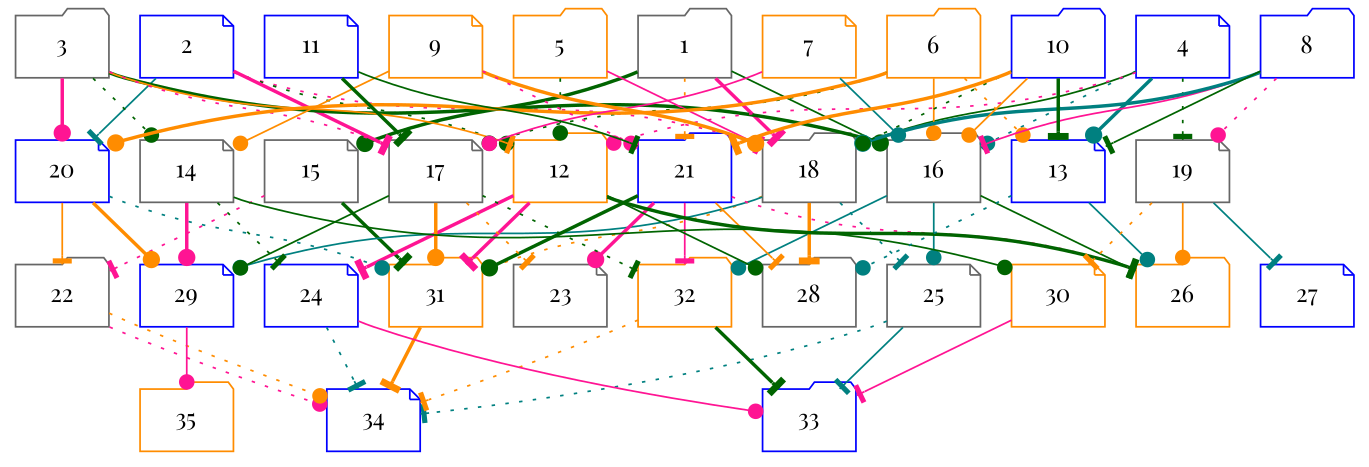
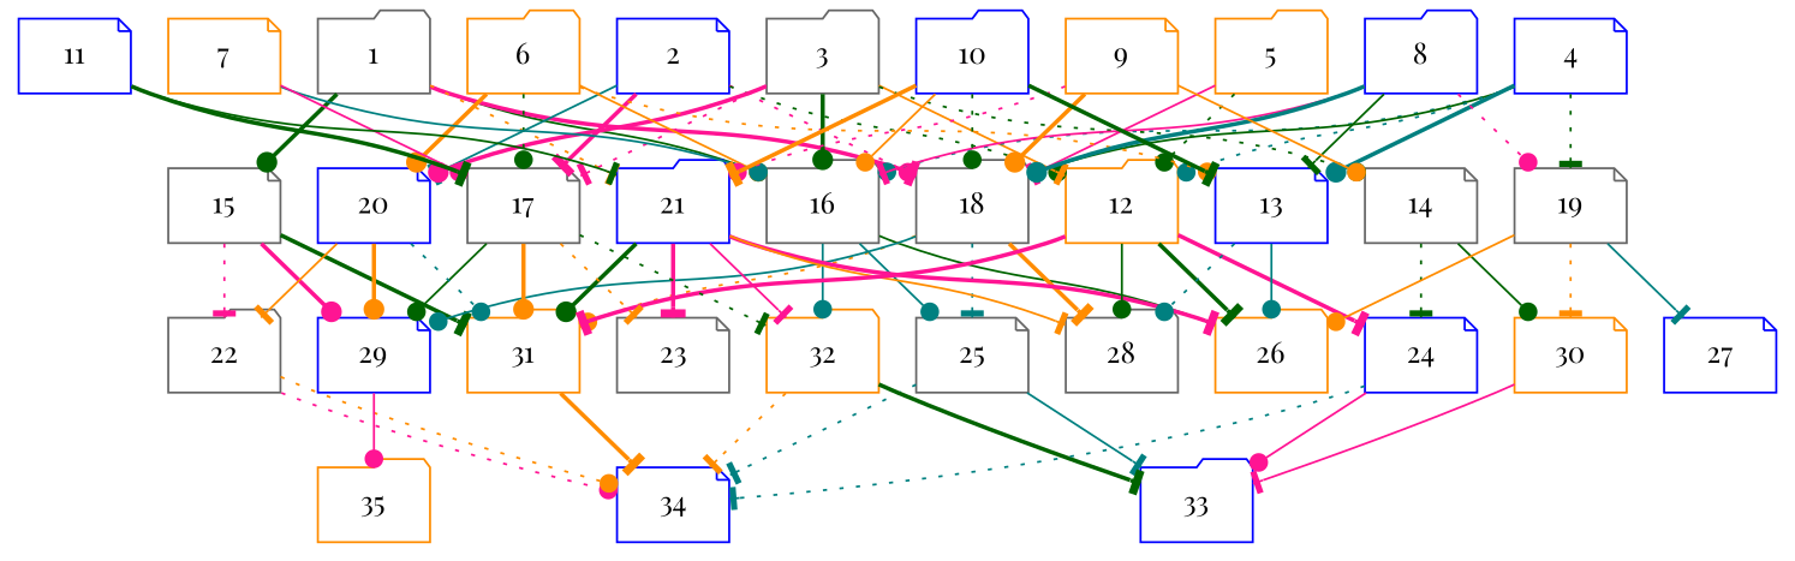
  digraph {
    fontname="Playfair Display"
    node [alpha=0.03 color=blue fontname="Playfair Display" shape=note]
    edge [arrowhead=dot color=darkgreen fontname="Playfair Display" style=solid]
    1 [color=gray40 expect_size=13086720 shape=folder]
    15 [alpha=0.01 color=gray40 expect_size=29105152]
    16 [alpha=0.20 color=gray40 expect_size=49324032 shape=folder]
    18 [alpha=0.20 color=gray40 expect_size=31178752 shape=folder]
    21 [alpha=0.16 expect_size=45719552 shape=folder]
    31 [alpha=0.04 color=darkorange expect_size=40465408 shape=folder]
    22 [alpha=0.11 color=gray40 expect_size=33690624 shape=folder]
    26 [alpha=0.20 color=darkorange expect_size=26036224 shape=folder]
    25 [alpha=0.06 color=gray40 expect_size=23473152]
    32 [alpha=0.14 color=darkorange expect_size=31986688 shape=folder]
    28 [alpha=0.02 color=gray40 expect_size=11071488 shape=folder]
    29 [expect_size=10756096]
    23 [alpha=0.13 color=gray40 expect_size=25396224]
    34 [alpha=0.17 expect_size=42375168]
    33 [alpha=0.02 expect_size=11595776 shape=folder]
    35 [alpha=0.02 color=darkorange expect_size=49267712 shape=folder]
    2 [alpha=0.11 expect_size=21999616]
    12 [alpha=0.16 color=darkorange expect_size=22850560 shape=folder]
    17 [alpha=0.14 color=gray40 expect_size=52099072]
    20 [alpha=0.09 expect_size=38160384]
    24 [expect_size=38959104]
    3 [alpha=0.08 color=gray40 expect_size=21138432 shape=folder]
    14 [alpha=0.13 color=gray40 expect_size=20108288]
    30 [alpha=0.01 color=darkorange expect_size=20274176]
    4 [alpha=0.04 expect_size=24557568]
    13 [alpha=0.06 expect_size=48331776]
    19 [alpha=0.04 color=gray40 expect_size=37976064]
    27 [alpha=0.17 expect_size=25781248]
    5 [alpha=0.09 color=darkorange expect_size=36318208 shape=folder]
    6 [alpha=0.01 color=darkorange expect_size=30950400 shape=folder]
    7 [alpha=0.11 color=darkorange expect_size=11853824]
    8 [expect_size=25246720 shape=folder]
    9 [alpha=0.00 color=darkorange expect_size=41774080]
    10 [expect_size=46705664 shape=folder]
    11 [alpha=0.15 expect_size=15642624]
    1 -> 15 [style=bold]
    1 -> 16
    1 -> 18 [arrowhead=tee color=deeppink style=bold]
    1 -> 21 [arrowhead=tee color=darkorange style=dotted]
    15 -> 31 [arrowhead=tee style=bold]
    15 -> 22 [arrowhead=tee color=deeppink style=dotted]
    16 -> 26 [arrowhead=tee]
    16 -> 25 [color=teal]
    16 -> 32 [color=teal]
    18 -> 31 [color=darkorange style=dotted]
    18 -> 25 [arrowhead=tee color=teal style=dotted]
    18 -> 28 [arrowhead=tee color=darkorange style=bold]
    18 -> 29 [color=teal]
    21 -> 31 [style=bold]
-   21 -> 26 [arrowhead=tee color=deeppink style=dotted]
+   21 -> 26 [arrowhead=tee color=deeppink style=bold]
    21 -> 32 [arrowhead=tee color=deeppink]
    21 -> 28 [arrowhead=tee color=darkorange]
-   21 -> 23 [color=deeppink style=bold]
+   21 -> 23 [arrowhead=tee color=deeppink style=bold]
    31 -> 34 [arrowhead=tee color=darkorange style=bold]
    22 -> 34 [color=deeppink style=dotted]
    22 -> 34 [color=darkorange style=dotted]
    25 -> 34 [arrowhead=tee color=teal style=dotted]
    25 -> 33 [arrowhead=tee color=teal]
    32 -> 34 [arrowhead=tee color=darkorange style=dotted]
    32 -> 33 [arrowhead=tee style=bold]
    29 -> 35 [color=deeppink]
    2 -> 18 [color=deeppink style=dotted]
    2 -> 12 [style=dotted]
    2 -> 17 [arrowhead=tee color=deeppink style=bold]
    2 -> 20 [arrowhead=tee color=teal]
    12 -> 31 [arrowhead=tee color=deeppink style=bold]
    12 -> 26 [arrowhead=tee style=bold]
    12 -> 28
    12 -> 24 [arrowhead=tee color=deeppink style=bold]
    17 -> 31 [color=darkorange style=bold]
    17 -> 32 [arrowhead=tee style=dotted]
    17 -> 29
    17 -> 23 [arrowhead=tee color=darkorange style=dotted]
    20 -> 31 [color=teal style=dotted]
    20 -> 22 [arrowhead=tee color=darkorange]
    20 -> 29 [color=darkorange style=bold]
    24 -> 34 [arrowhead=tee color=teal style=dotted]
    24 -> 33 [color=deeppink]
    3 -> 16 [style=bold]
    3 -> 12 [arrowhead=tee color=darkorange]
    3 -> 17 [arrowhead=tee color=deeppink style=dotted]
    3 -> 20 [color=deeppink style=bold]
    3 -> 14 [style=dotted]
-   14 -> 29 [color=deeppink style=bold]
+   15 -> 29 [color=deeppink style=bold]
    14 -> 24 [arrowhead=tee style=dotted]
    14 -> 30
    30 -> 33 [arrowhead=tee color=deeppink]
    4 -> 16 [color=teal style=dotted]
    4 -> 18
-   4 -> 12 [color=deeppink style=dotted]
+   4 -> 12 [color=teal style=dotted]
    4 -> 13 [color=teal style=bold]
    4 -> 19 [arrowhead=tee style=dotted]
    13 -> 26 [color=teal]
    13 -> 28 [color=teal style=dotted]
    19 -> 26 [color=darkorange]
    19 -> 30 [arrowhead=tee color=darkorange style=dotted]
    19 -> 27 [arrowhead=tee color=teal]
    5 -> 18 [arrowhead=tee color=deeppink]
    5 -> 12 [style=dotted]
    6 -> 16 [color=darkorange]
    6 -> 17 [style=dotted]
    6 -> 20 [color=darkorange style=bold]
    6 -> 13 [color=darkorange style=dotted]
    7 -> 16 [color=teal]
    7 -> 17 [color=deeppink]
    8 -> 16 [arrowhead=tee color=deeppink]
    8 -> 18 [color=teal style=bold]
    8 -> 13 [arrowhead=tee]
    8 -> 19 [color=deeppink style=dotted]
    9 -> 18 [color=darkorange style=bold]
    9 -> 21 [color=deeppink style=dotted]
    9 -> 14 [color=darkorange]
    10 -> 16 [color=darkorange]
    10 -> 18 [style=dotted]
    10 -> 21 [arrowhead=tee color=darkorange style=bold]
    10 -> 13 [arrowhead=tee style=bold]
    11 -> 21 [arrowhead=tee]
    11 -> 17 [arrowhead=tee style=bold]
  }
